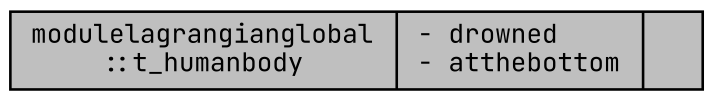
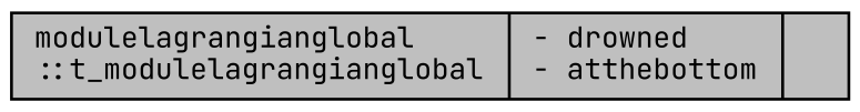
  digraph {
    rankdir=LR
    fontname="JetBrains Mono"
-   n1 [color=black fillcolor=grey75 fontcolor=black fontname="JetBrains Mono" fontsize=10 height=0.2 label="{modulelagrangianglobal\l::t_humanbody\n|- drowned\l- atthebottom\l|}" shape=record style=filled width=0.4]
+   n1 [color=black fillcolor=grey75 fontcolor=black fontname="JetBrains Mono" fontsize=10 height=0.2 label="{modulelagrangianglobal\l::t_modulelagrangianglobal\n|- drowned\l- atthebottom\l|}" shape=record style=filled width=0.4]
  }
